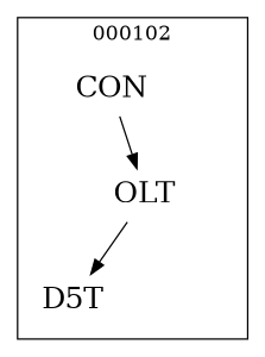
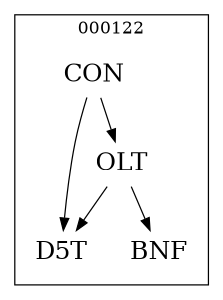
  strict digraph {
    node [fontsize=20 shape=plaintext]
    n1 [label=CON]
+   n2 [label=BNF]
    n3 [label=D5T]
    n4 [label=OLT]
    subgraph cluster_1 {
-     label=000102
+     label=000122
      labeldoc=t
      n1
+     n2
      n3
      n4
    }
+   n1 -> n3
    n1 -> n4
+   n4 -> n2
    n4 -> n3
  }
